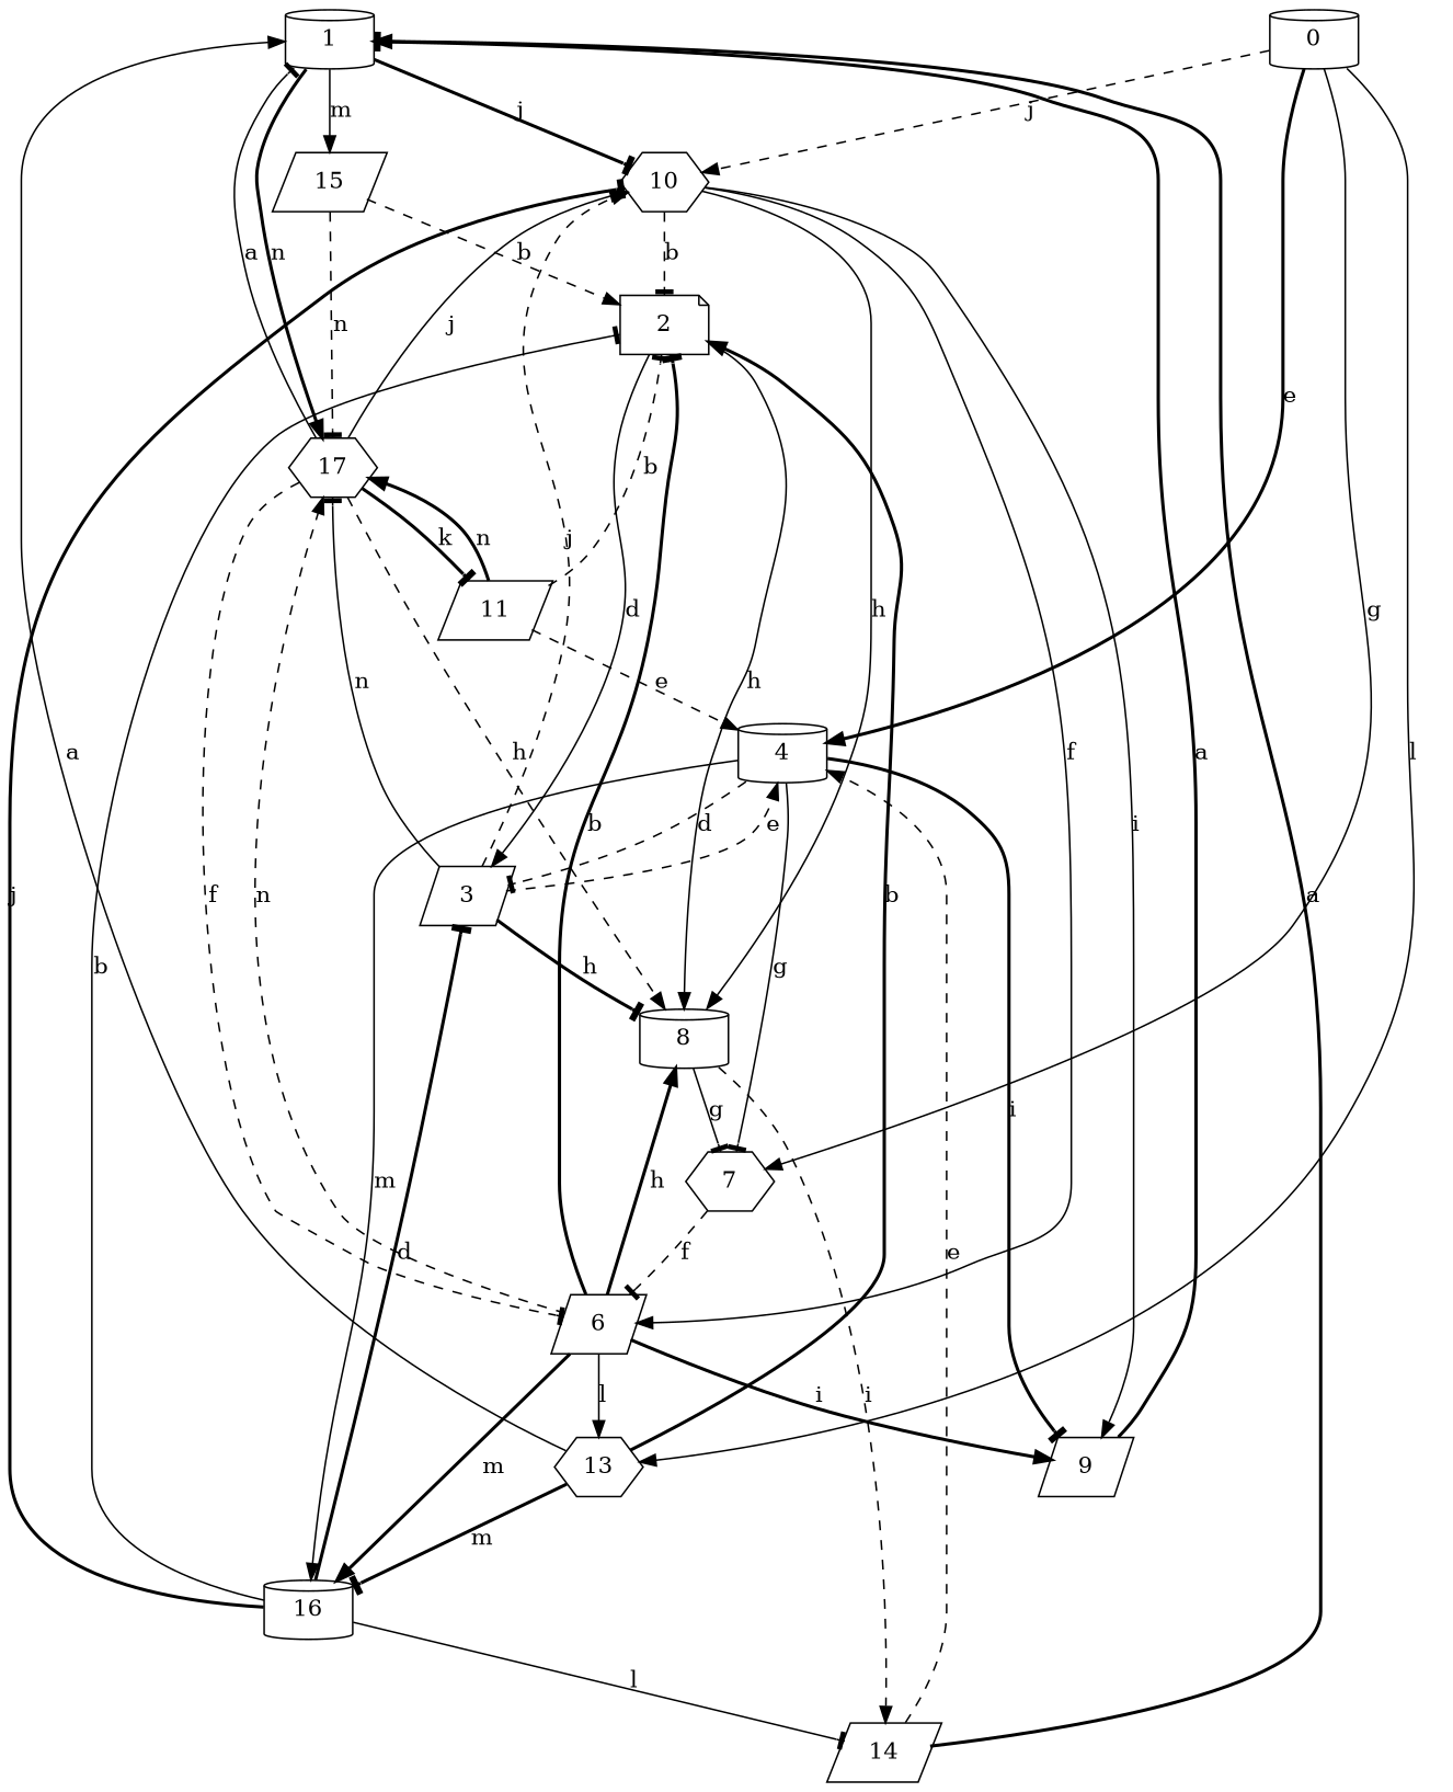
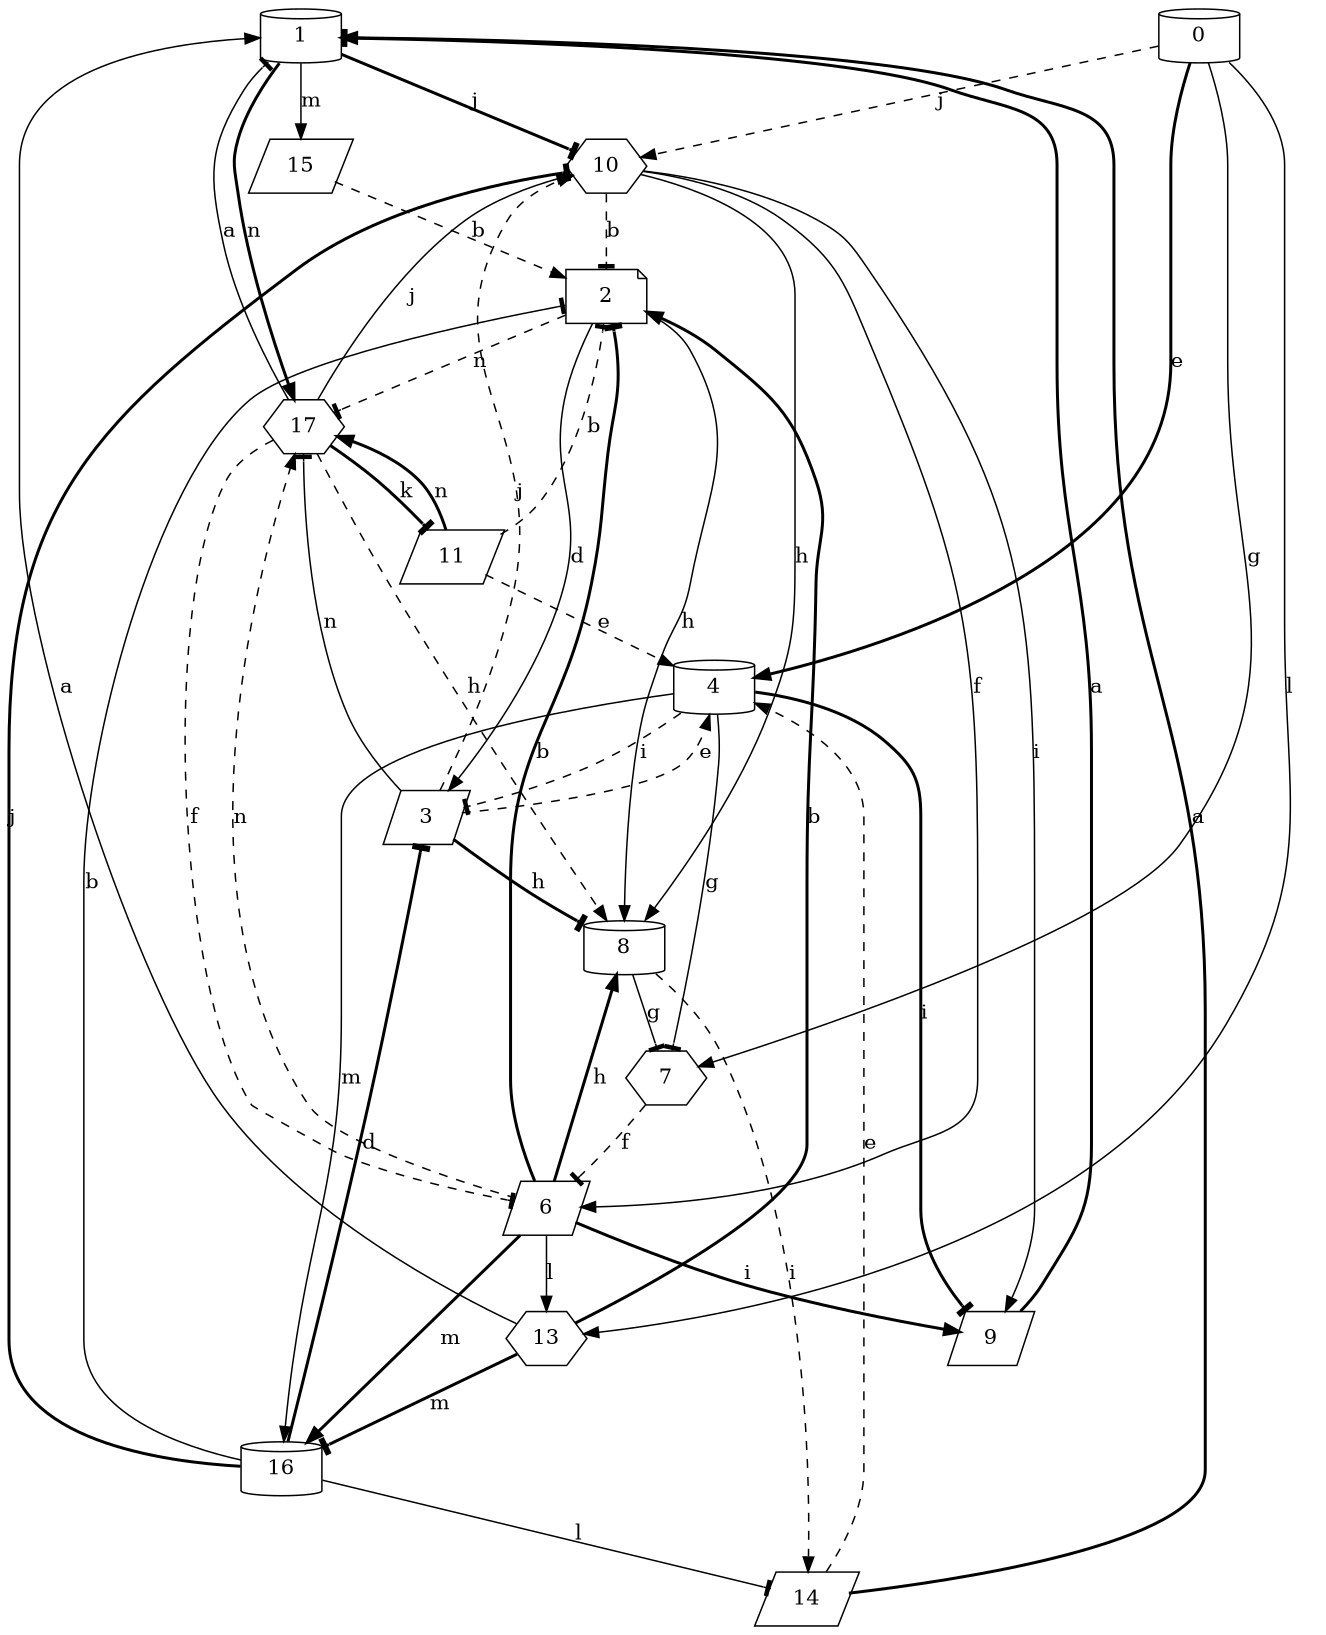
  strict digraph {
    node [shape=parallelogram]
    edge [arrowhead=normal style=solid]
    1 [shape=cylinder]
    10 [shape=hexagon]
    15
    17 [shape=hexagon]
    2 [shape=note]
    8 [shape=cylinder]
    9
    6
    11
    3
    4 [shape=cylinder]
    7 [shape=hexagon]
    14
    16 [shape=cylinder]
    13 [shape=hexagon]
    0 [shape=cylinder]
    1 -> 10 [arrowhead=tee label=j style=bold]
    1 -> 15 [label=m]
    1 -> 17 [label=n style=bold]
    10 -> 2 [arrowhead=tee label=b style=dashed]
    10 -> 8 [label=h]
    10 -> 9 [label=i]
    10 -> 6 [label=f]
-   15 -> 17 [arrowhead=tee label=n style=dashed]
+   2 -> 17 [arrowhead=tee label=n style=dashed]
    15 -> 2 [label=b style=dashed]
    17 -> 1 [arrowhead=tee label=a]
    17 -> 10 [label=j]
    17 -> 8 [label=h style=dashed]
    17 -> 6 [arrowhead=tee label=f style=dashed]
    17 -> 11 [arrowhead=tee label=k style=bold]
    2 -> 8 [label=h]
    2 -> 3 [label=d]
    8 -> 7 [arrowhead=tee label=g]
    8 -> 14 [label=i style=dashed]
    9 -> 1 [arrowhead=tee label=a style=bold]
    6 -> 17 [label=n style=dashed]
    6 -> 2 [arrowhead=tee label=b style=bold]
    6 -> 8 [label=h style=bold]
    6 -> 9 [label=i style=bold]
    6 -> 16 [label=m style=bold]
    6 -> 13 [label=l]
    11 -> 17 [label=n style=bold]
    11 -> 2 [arrowhead=tee label=b style=dashed]
    11 -> 4 [label=e style=dashed]
    3 -> 10 [label=j style=dashed]
    3 -> 17 [arrowhead=tee label=n]
    3 -> 8 [arrowhead=tee label=h style=bold]
    3 -> 4 [label=e style=dashed]
    4 -> 9 [arrowhead=tee label=i style=bold]
-   4 -> 3 [arrowhead=tee label=d style=dashed]
+   4 -> 3 [arrowhead=tee label=i style=dashed]
    4 -> 7 [arrowhead=tee label=g]
    4 -> 16 [label=m]
    7 -> 6 [arrowhead=tee label=f style=dashed]
    14 -> 1 [label=a style=bold]
    14 -> 4 [label=e style=dashed]
    16 -> 10 [arrowhead=tee label=j style=bold]
    16 -> 2 [arrowhead=tee label=b]
    16 -> 3 [arrowhead=tee label=d style=bold]
    16 -> 14 [arrowhead=tee label=l]
    13 -> 1 [label=a]
    13 -> 2 [label=b style=bold]
    13 -> 16 [arrowhead=tee label=m style=bold]
    0 -> 10 [label=j style=dashed]
    0 -> 4 [label=e style=bold]
    0 -> 7 [label=g]
    0 -> 13 [label=l]
  }
